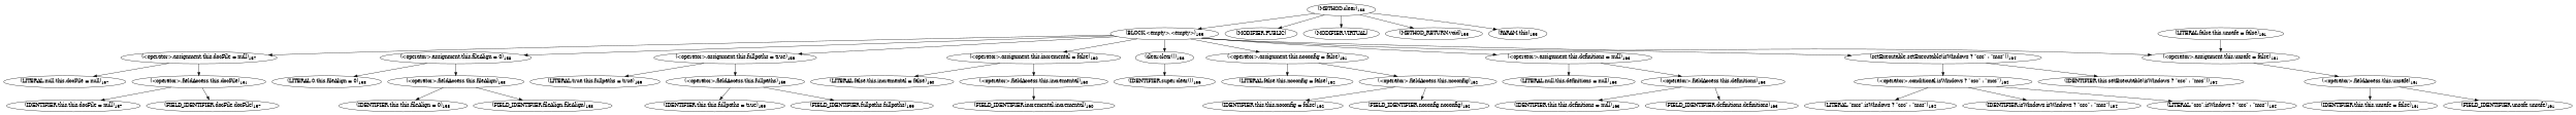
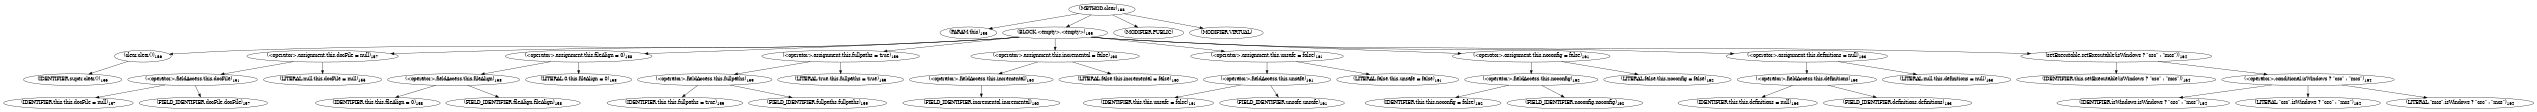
  digraph {
    n1 [label=<(METHOD,clear)<SUB>155</SUB>>]
    n2 [label=<(PARAM,this)<SUB>155</SUB>>]
    n3 [label=<(BLOCK,&lt;empty&gt;,&lt;empty&gt;)<SUB>155</SUB>>]
    n4 [label=<(MODIFIER,PUBLIC)>]
    n5 [label=<(MODIFIER,VIRTUAL)>]
-   n6 [label=<(METHOD_RETURN,void)<SUB>155</SUB>>]
    n7 [label=<(clear,clear())<SUB>156</SUB>>]
    n8 [label=<(&lt;operator&gt;.assignment,this.docFile = null)<SUB>157</SUB>>]
    n9 [label=<(&lt;operator&gt;.assignment,this.fileAlign = 0)<SUB>158</SUB>>]
    n10 [label=<(&lt;operator&gt;.assignment,this.fullpaths = true)<SUB>159</SUB>>]
    n11 [label=<(&lt;operator&gt;.assignment,this.incremental = false)<SUB>160</SUB>>]
    n12 [label=<(&lt;operator&gt;.assignment,this.unsafe = false)<SUB>161</SUB>>]
    n13 [label=<(&lt;operator&gt;.assignment,this.noconfig = false)<SUB>161</SUB>>]
    n14 [label=<(&lt;operator&gt;.assignment,this.definitions = null)<SUB>163</SUB>>]
    n15 [label=<(setExecutable,setExecutable(isWindows ? &quot;csc&quot; : &quot;mcs&quot;))<SUB>164</SUB>>]
    n16 [label=<(IDENTIFIER,super,clear())<SUB>156</SUB>>]
    n17 [label=<(&lt;operator&gt;.fieldAccess,this.docFile)<SUB>151</SUB>>]
-   n18 [label=<(LITERAL,null,this.docFile = null)<SUB>157</SUB>>]
+   n18 [label=<(LITERAL,null,this.docFile = null)<SUB>155</SUB>>]
    n19 [label=<(&lt;operator&gt;.fieldAccess,this.fileAlign)<SUB>158</SUB>>]
    n20 [label=<(LITERAL,0,this.fileAlign = 0)<SUB>158</SUB>>]
    n21 [label=<(&lt;operator&gt;.fieldAccess,this.fullpaths)<SUB>159</SUB>>]
    n22 [label=<(LITERAL,true,this.fullpaths = true)<SUB>159</SUB>>]
    n23 [label=<(&lt;operator&gt;.fieldAccess,this.incremental)<SUB>160</SUB>>]
    n24 [label=<(LITERAL,false,this.incremental = false)<SUB>160</SUB>>]
    n25 [label=<(&lt;operator&gt;.fieldAccess,this.unsafe)<SUB>161</SUB>>]
    n26 [label=<(LITERAL,false,this.unsafe = false)<SUB>161</SUB>>]
    n27 [label=<(&lt;operator&gt;.fieldAccess,this.noconfig)<SUB>162</SUB>>]
    n28 [label=<(LITERAL,false,this.noconfig = false)<SUB>162</SUB>>]
    n29 [label=<(&lt;operator&gt;.fieldAccess,this.definitions)<SUB>163</SUB>>]
    n30 [label=<(LITERAL,null,this.definitions = null)<SUB>163</SUB>>]
    n31 [label=<(IDENTIFIER,this,setExecutable(isWindows ? &quot;csc&quot; : &quot;mcs&quot;))<SUB>164</SUB>>]
    n32 [label=<(&lt;operator&gt;.conditional,isWindows ? &quot;csc&quot; : &quot;mcs&quot;)<SUB>164</SUB>>]
    n33 [label=<(IDENTIFIER,this,this.docFile = null)<SUB>157</SUB>>]
    n34 [label=<(FIELD_IDENTIFIER,docFile,docFile)<SUB>157</SUB>>]
    n35 [label=<(IDENTIFIER,this,this.fileAlign = 0)<SUB>158</SUB>>]
    n36 [label=<(FIELD_IDENTIFIER,fileAlign,fileAlign)<SUB>158</SUB>>]
    n37 [label=<(IDENTIFIER,this,this.fullpaths = true)<SUB>159</SUB>>]
    n38 [label=<(FIELD_IDENTIFIER,fullpaths,fullpaths)<SUB>159</SUB>>]
    n39 [label=<(FIELD_IDENTIFIER,incremental,incremental)<SUB>160</SUB>>]
    n40 [label=<(IDENTIFIER,this,this.unsafe = false)<SUB>161</SUB>>]
    n41 [label=<(FIELD_IDENTIFIER,unsafe,unsafe)<SUB>161</SUB>>]
    n42 [label=<(IDENTIFIER,this,this.noconfig = false)<SUB>162</SUB>>]
    n43 [label=<(FIELD_IDENTIFIER,noconfig,noconfig)<SUB>162</SUB>>]
    n44 [label=<(IDENTIFIER,this,this.definitions = null)<SUB>163</SUB>>]
    n45 [label=<(FIELD_IDENTIFIER,definitions,definitions)<SUB>163</SUB>>]
    n46 [label=<(IDENTIFIER,isWindows,isWindows ? &quot;csc&quot; : &quot;mcs&quot;)<SUB>164</SUB>>]
    n47 [label=<(LITERAL,&quot;csc&quot;,isWindows ? &quot;csc&quot; : &quot;mcs&quot;)<SUB>164</SUB>>]
    n48 [label=<(LITERAL,&quot;mcs&quot;,isWindows ? &quot;csc&quot; : &quot;mcs&quot;)<SUB>164</SUB>>]
    n1 -> n2
    n1 -> n3
    n1 -> n4
    n1 -> n5
-   n1 -> n6
    n3 -> n7
    n3 -> n8
    n3 -> n9
    n3 -> n10
    n3 -> n11
    n3 -> n12
    n3 -> n13
    n3 -> n14
    n3 -> n15
    n7 -> n16
    n8 -> n17
    n8 -> n18
    n9 -> n19
    n9 -> n20
    n10 -> n21
    n10 -> n22
    n11 -> n23
    n11 -> n24
    n12 -> n25
-   n26 -> n12
+   n12 -> n26
    n13 -> n27
    n13 -> n28
    n14 -> n29
    n14 -> n30
    n15 -> n31
    n15 -> n32
    n17 -> n33
    n17 -> n34
    n19 -> n35
    n19 -> n36
    n21 -> n37
    n21 -> n38
    n23 -> n39
    n25 -> n40
    n25 -> n41
    n27 -> n42
    n27 -> n43
    n29 -> n44
    n29 -> n45
    n32 -> n46
    n32 -> n47
    n32 -> n48
  }
